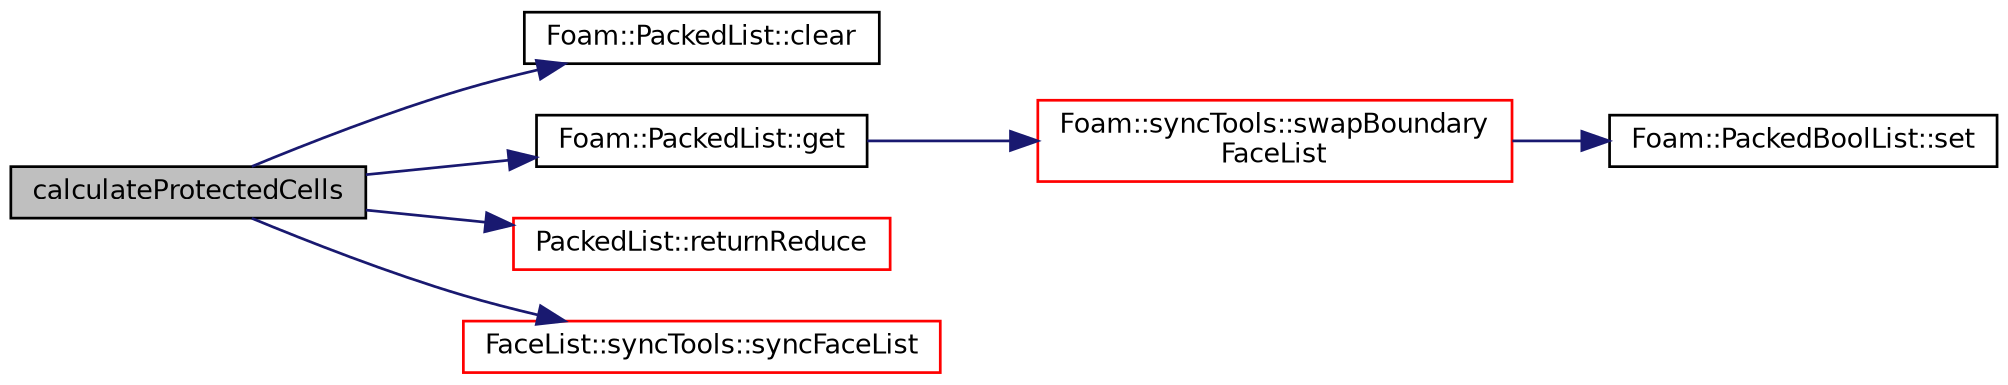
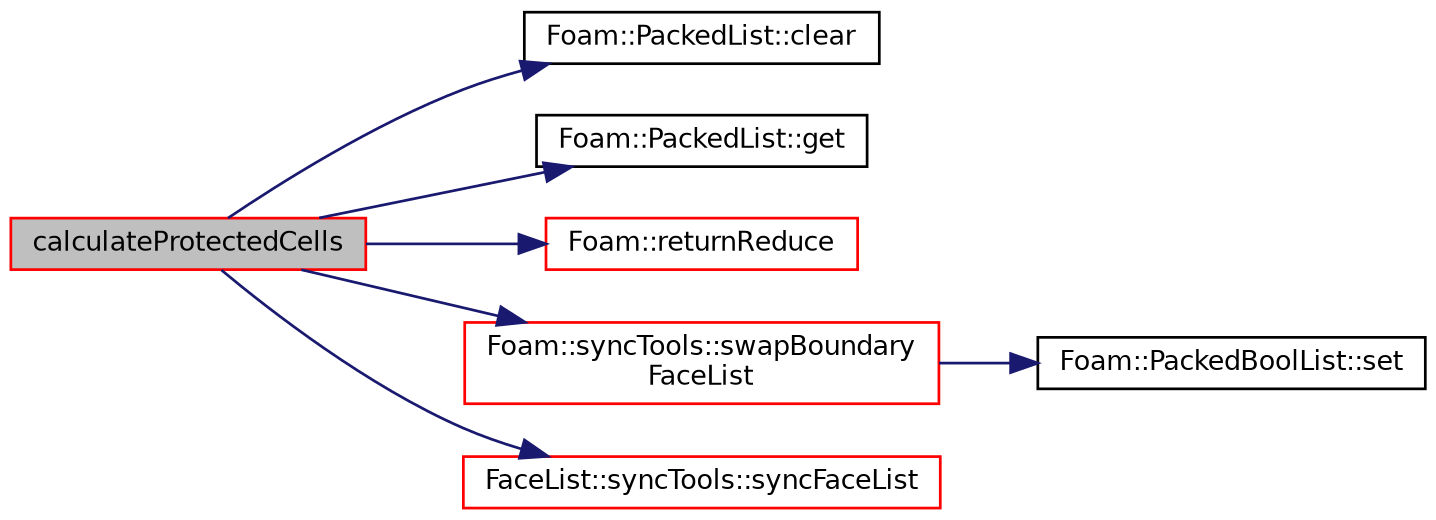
  digraph {
    rankdir=LR
    node [color=black fontname=Helvetica fontsize=10 shape=record]
    edge [color=midnightblue fontname=Helvetica fontsize=10 labelfontname=Helvetica labelfontsize=10 style=solid]
-   n1 [fillcolor=grey75 fontcolor=black height=0.2 label=calculateProtectedCells style=filled width=0.4]
+   n1 [color=red fillcolor=grey75 fontcolor=black height=0.2 label=calculateProtectedCells style=filled width=0.4]
    n2 [height=0.2 label="Foam::PackedList::clear" width=0.4]
    n3 [height=0.2 label="Foam::PackedList::get" width=0.4]
-   n4 [color=red height=0.2 label="PackedList::returnReduce" width=0.4]
+   n4 [color=red height=0.2 label="Foam::returnReduce" width=0.4]
    n5 [color=red height=0.2 label="Foam::syncTools::swapBoundary\lFaceList" width=0.4]
    n6 [color=red height=0.2 label="FaceList::syncTools::syncFaceList" width=0.4]
    n7 [height=0.2 label="Foam::PackedBoolList::set" width=0.4]
    n1 -> n2
    n1 -> n3
    n1 -> n4
-   n3 -> n5
+   n1 -> n5
    n1 -> n6
    n5 -> n7
  }
